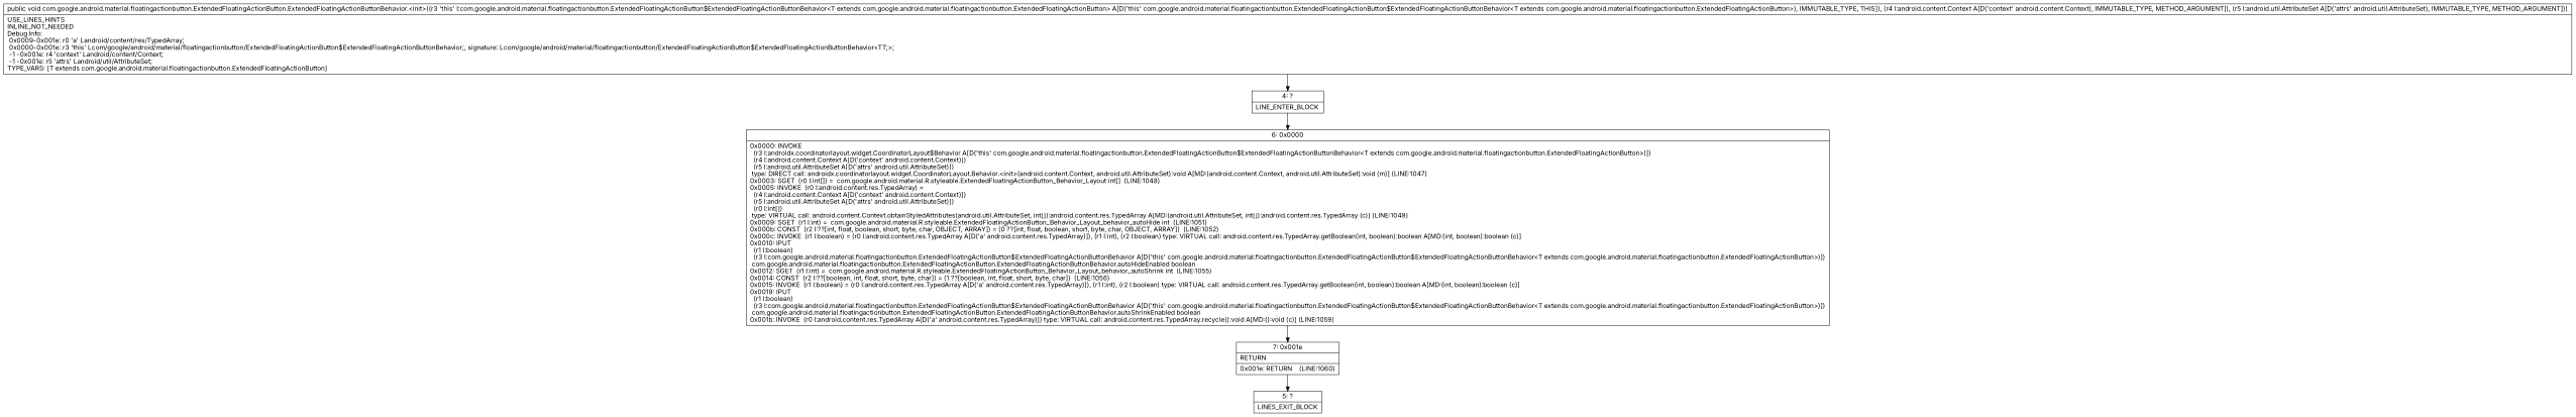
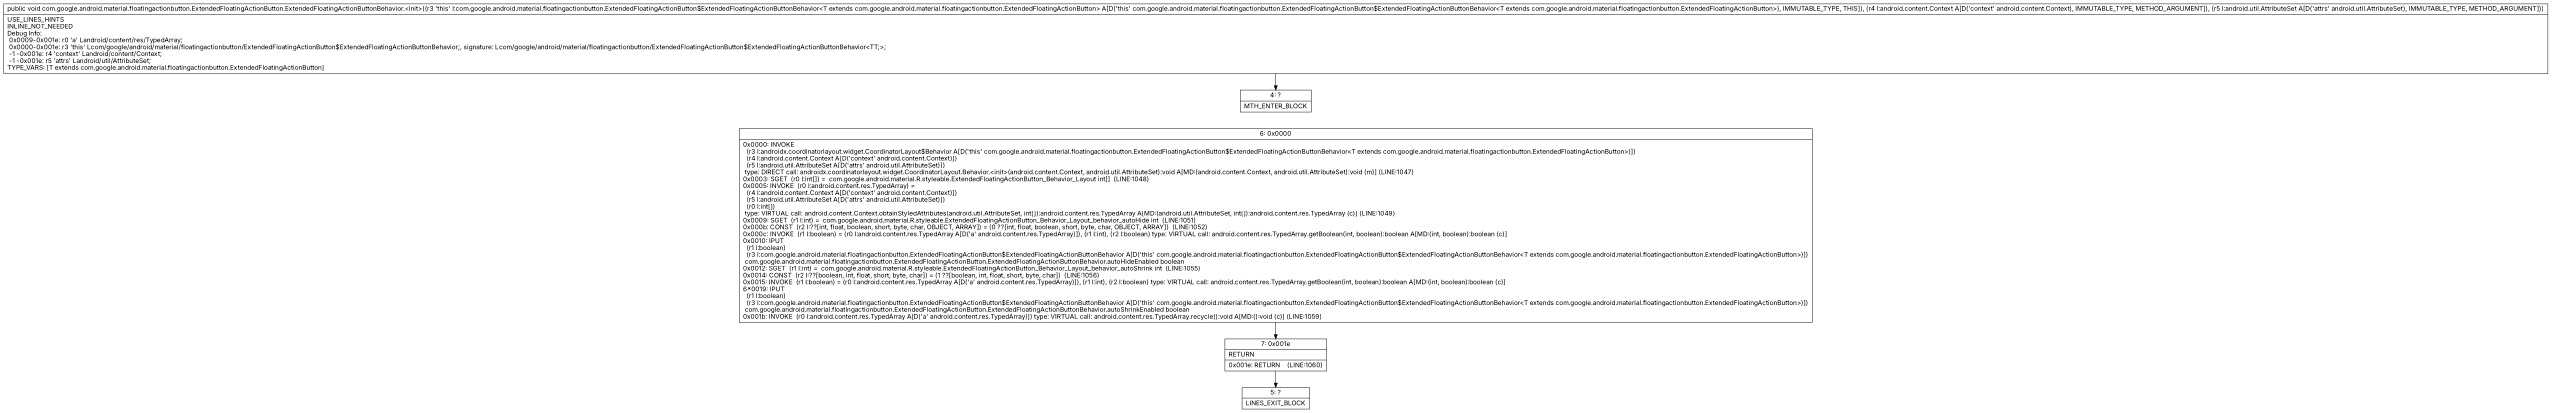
  digraph {
    fontname=Inter
    node [fontname=Inter shape=record]
    edge [fontname=Inter]
-   n1 [label="{4\:\ ?|LINE_ENTER_BLOCK\l}"]
-   n2 [label="{6\:\ 0x0000|0x0000: INVOKE  \l  (r3 I:androidx.coordinatorlayout.widget.CoordinatorLayout$Behavior A[D('this' com.google.android.material.floatingactionbutton.ExtendedFloatingActionButton$ExtendedFloatingActionButtonBehavior\<T extends com.google.android.material.floatingactionbutton.ExtendedFloatingActionButton\>)])\l  (r4 I:android.content.Context A[D('context' android.content.Context)])\l  (r5 I:android.util.AttributeSet A[D('attrs' android.util.AttributeSet)])\l type: DIRECT call: androidx.coordinatorlayout.widget.CoordinatorLayout.Behavior.\<init\>(android.content.Context, android.util.AttributeSet):void A[MD:(android.content.Context, android.util.AttributeSet):void (m)] (LINE:1047)\l0x0003: SGET  (r0 I:int[]) =  com.google.android.material.R.styleable.ExtendedFloatingActionButton_Behavior_Layout int[]  (LINE:1048)\l0x0005: INVOKE  (r0 I:android.content.res.TypedArray) = \l  (r4 I:android.content.Context A[D('context' android.content.Context)])\l  (r5 I:android.util.AttributeSet A[D('attrs' android.util.AttributeSet)])\l  (r0 I:int[])\l type: VIRTUAL call: android.content.Context.obtainStyledAttributes(android.util.AttributeSet, int[]):android.content.res.TypedArray A[MD:(android.util.AttributeSet, int[]):android.content.res.TypedArray (c)] (LINE:1049)\l0x0009: SGET  (r1 I:int) =  com.google.android.material.R.styleable.ExtendedFloatingActionButton_Behavior_Layout_behavior_autoHide int  (LINE:1051)\l0x000b: CONST  (r2 I:??[int, float, boolean, short, byte, char, OBJECT, ARRAY]) = (0 ??[int, float, boolean, short, byte, char, OBJECT, ARRAY])  (LINE:1052)\l0x000c: INVOKE  (r1 I:boolean) = (r0 I:android.content.res.TypedArray A[D('a' android.content.res.TypedArray)]), (r1 I:int), (r2 I:boolean) type: VIRTUAL call: android.content.res.TypedArray.getBoolean(int, boolean):boolean A[MD:(int, boolean):boolean (c)]\l0x0010: IPUT  \l  (r1 I:boolean)\l  (r3 I:com.google.android.material.floatingactionbutton.ExtendedFloatingActionButton$ExtendedFloatingActionButtonBehavior A[D('this' com.google.android.material.floatingactionbutton.ExtendedFloatingActionButton$ExtendedFloatingActionButtonBehavior\<T extends com.google.android.material.floatingactionbutton.ExtendedFloatingActionButton\>)])\l com.google.android.material.floatingactionbutton.ExtendedFloatingActionButton.ExtendedFloatingActionButtonBehavior.autoHideEnabled boolean \l0x0012: SGET  (r1 I:int) =  com.google.android.material.R.styleable.ExtendedFloatingActionButton_Behavior_Layout_behavior_autoShrink int  (LINE:1055)\l0x0014: CONST  (r2 I:??[boolean, int, float, short, byte, char]) = (1 ??[boolean, int, float, short, byte, char])  (LINE:1056)\l0x0015: INVOKE  (r1 I:boolean) = (r0 I:android.content.res.TypedArray A[D('a' android.content.res.TypedArray)]), (r1 I:int), (r2 I:boolean) type: VIRTUAL call: android.content.res.TypedArray.getBoolean(int, boolean):boolean A[MD:(int, boolean):boolean (c)]\l0x0019: IPUT  \l  (r1 I:boolean)\l  (r3 I:com.google.android.material.floatingactionbutton.ExtendedFloatingActionButton$ExtendedFloatingActionButtonBehavior A[D('this' com.google.android.material.floatingactionbutton.ExtendedFloatingActionButton$ExtendedFloatingActionButtonBehavior\<T extends com.google.android.material.floatingactionbutton.ExtendedFloatingActionButton\>)])\l com.google.android.material.floatingactionbutton.ExtendedFloatingActionButton.ExtendedFloatingActionButtonBehavior.autoShrinkEnabled boolean \l0x001b: INVOKE  (r0 I:android.content.res.TypedArray A[D('a' android.content.res.TypedArray)]) type: VIRTUAL call: android.content.res.TypedArray.recycle():void A[MD:():void (c)] (LINE:1059)\l}"]
+   n1 [label="{4\:\ ?|MTH_ENTER_BLOCK\l}"]
+   n2 [label="{6\:\ 0x0000|0x0000: INVOKE  \l  (r3 I:androidx.coordinatorlayout.widget.CoordinatorLayout$Behavior A[D('this' com.google.android.material.floatingactionbutton.ExtendedFloatingActionButton$ExtendedFloatingActionButtonBehavior\<T extends com.google.android.material.floatingactionbutton.ExtendedFloatingActionButton\>)])\l  (r4 I:android.content.Context A[D('context' android.content.Context)])\l  (r5 I:android.util.AttributeSet A[D('attrs' android.util.AttributeSet)])\l type: DIRECT call: androidx.coordinatorlayout.widget.CoordinatorLayout.Behavior.\<init\>(android.content.Context, android.util.AttributeSet):void A[MD:(android.content.Context, android.util.AttributeSet):void (m)] (LINE:1047)\l0x0003: SGET  (r0 I:int[]) =  com.google.android.material.R.styleable.ExtendedFloatingActionButton_Behavior_Layout int[]  (LINE:1048)\l0x0005: INVOKE  (r0 I:android.content.res.TypedArray) = \l  (r4 I:android.content.Context A[D('context' android.content.Context)])\l  (r5 I:android.util.AttributeSet A[D('attrs' android.util.AttributeSet)])\l  (r0 I:int[])\l type: VIRTUAL call: android.content.Context.obtainStyledAttributes(android.util.AttributeSet, int[]):android.content.res.TypedArray A[MD:(android.util.AttributeSet, int[]):android.content.res.TypedArray (c)] (LINE:1049)\l0x0009: SGET  (r1 I:int) =  com.google.android.material.R.styleable.ExtendedFloatingActionButton_Behavior_Layout_behavior_autoHide int  (LINE:1051)\l0x000b: CONST  (r2 I:??[int, float, boolean, short, byte, char, OBJECT, ARRAY]) = (0 ??[int, float, boolean, short, byte, char, OBJECT, ARRAY])  (LINE:1052)\l0x000c: INVOKE  (r1 I:boolean) = (r0 I:android.content.res.TypedArray A[D('a' android.content.res.TypedArray)]), (r1 I:int), (r2 I:boolean) type: VIRTUAL call: android.content.res.TypedArray.getBoolean(int, boolean):boolean A[MD:(int, boolean):boolean (c)]\l0x0010: IPUT  \l  (r1 I:boolean)\l  (r3 I:com.google.android.material.floatingactionbutton.ExtendedFloatingActionButton$ExtendedFloatingActionButtonBehavior A[D('this' com.google.android.material.floatingactionbutton.ExtendedFloatingActionButton$ExtendedFloatingActionButtonBehavior\<T extends com.google.android.material.floatingactionbutton.ExtendedFloatingActionButton\>)])\l com.google.android.material.floatingactionbutton.ExtendedFloatingActionButton.ExtendedFloatingActionButtonBehavior.autoHideEnabled boolean \l0x0012: SGET  (r1 I:int) =  com.google.android.material.R.styleable.ExtendedFloatingActionButton_Behavior_Layout_behavior_autoShrink int  (LINE:1055)\l0x0014: CONST  (r2 I:??[boolean, int, float, short, byte, char]) = (1 ??[boolean, int, float, short, byte, char])  (LINE:1056)\l0x0015: INVOKE  (r1 I:boolean) = (r0 I:android.content.res.TypedArray A[D('a' android.content.res.TypedArray)]), (r1 I:int), (r2 I:boolean) type: VIRTUAL call: android.content.res.TypedArray.getBoolean(int, boolean):boolean A[MD:(int, boolean):boolean (c)]\l6x0019: IPUT  \l  (r1 I:boolean)\l  (r3 I:com.google.android.material.floatingactionbutton.ExtendedFloatingActionButton$ExtendedFloatingActionButtonBehavior A[D('this' com.google.android.material.floatingactionbutton.ExtendedFloatingActionButton$ExtendedFloatingActionButtonBehavior\<T extends com.google.android.material.floatingactionbutton.ExtendedFloatingActionButton\>)])\l com.google.android.material.floatingactionbutton.ExtendedFloatingActionButton.ExtendedFloatingActionButtonBehavior.autoShrinkEnabled boolean \l0x001b: INVOKE  (r0 I:android.content.res.TypedArray A[D('a' android.content.res.TypedArray)]) type: VIRTUAL call: android.content.res.TypedArray.recycle():void A[MD:():void (c)] (LINE:1059)\l}"]
    n3 [label="{7\:\ 0x001e|RETURN\l|0x001e: RETURN    (LINE:1060)\l}"]
    n4 [label="{5\:\ ?|LINES_EXIT_BLOCK\l}"]
    n5 [label="{public void com.google.android.material.floatingactionbutton.ExtendedFloatingActionButton.ExtendedFloatingActionButtonBehavior.\<init\>((r3 'this' I:com.google.android.material.floatingactionbutton.ExtendedFloatingActionButton$ExtendedFloatingActionButtonBehavior\<T extends com.google.android.material.floatingactionbutton.ExtendedFloatingActionButton\> A[D('this' com.google.android.material.floatingactionbutton.ExtendedFloatingActionButton$ExtendedFloatingActionButtonBehavior\<T extends com.google.android.material.floatingactionbutton.ExtendedFloatingActionButton\>), IMMUTABLE_TYPE, THIS]), (r4 I:android.content.Context A[D('context' android.content.Context), IMMUTABLE_TYPE, METHOD_ARGUMENT]), (r5 I:android.util.AttributeSet A[D('attrs' android.util.AttributeSet), IMMUTABLE_TYPE, METHOD_ARGUMENT]))  | USE_LINES_HINTS\lINLINE_NOT_NEEDED\lDebug Info:\l  0x0009\-0x001e: r0 'a' Landroid\/content\/res\/TypedArray;\l  0x0000\-0x001e: r3 'this' Lcom\/google\/android\/material\/floatingactionbutton\/ExtendedFloatingActionButton$ExtendedFloatingActionButtonBehavior;, signature: Lcom\/google\/android\/material\/floatingactionbutton\/ExtendedFloatingActionButton$ExtendedFloatingActionButtonBehavior\<TT;\>;\l  \-1 \-0x001e: r4 'context' Landroid\/content\/Context;\l  \-1 \-0x001e: r5 'attrs' Landroid\/util\/AttributeSet;\lTYPE_VARS: [T extends com.google.android.material.floatingactionbutton.ExtendedFloatingActionButton]\l}"]
-   n1 -> n2
    n2 -> n3
    n3 -> n4
    n5 -> n1
  }
